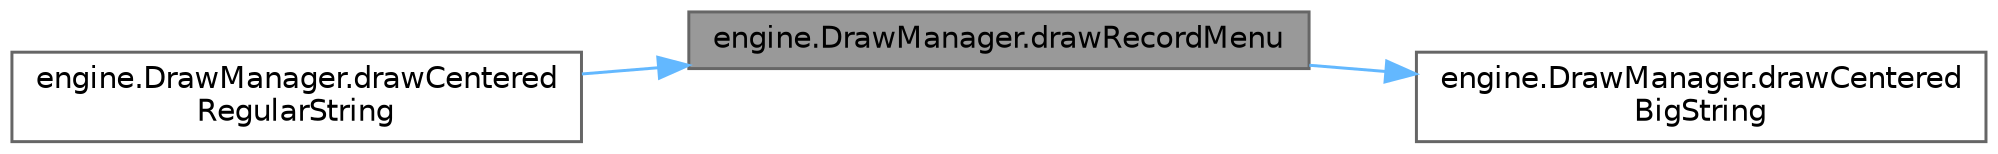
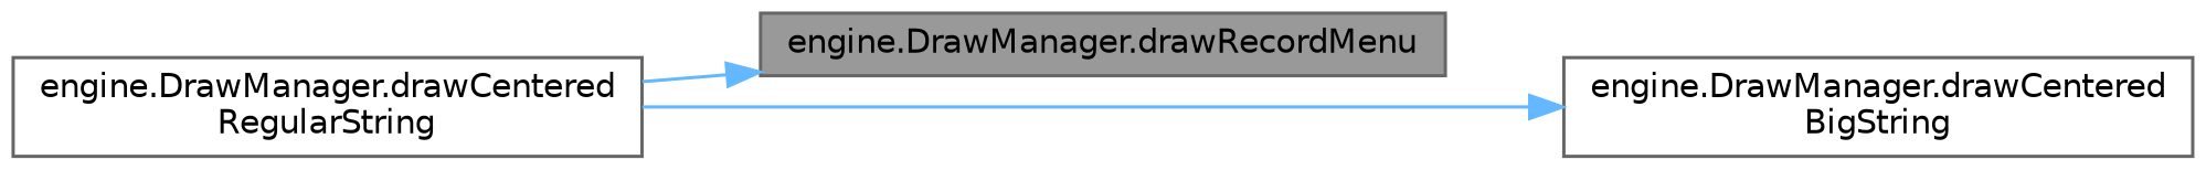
  digraph {
    rankdir=LR
    node [color=grey40 fillcolor=white fontname=Helvetica fontsize=10 shape=box style=filled]
    edge [color=steelblue1 fontname=Helvetica fontsize=10 labelfontname=Helvetica labelfontsize=10 style=solid]
    n1 [color=gray40 fillcolor=grey60 fontcolor=black height=0.2 label="engine.DrawManager.drawRecordMenu" width=0.4]
    n2 [height=0.2 label="engine.DrawManager.drawCentered\lBigString" width=0.4]
    n3 [height=0.2 label="engine.DrawManager.drawCentered\lRegularString" width=0.4]
-   n1 -> n2
+   n3 -> n2
    n3 -> n1
  }
